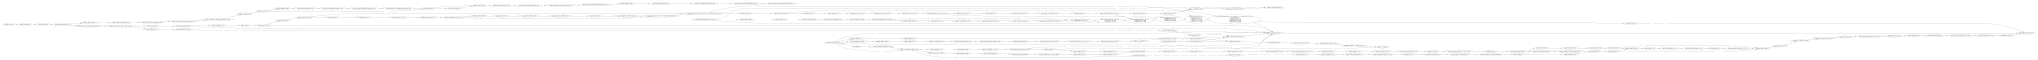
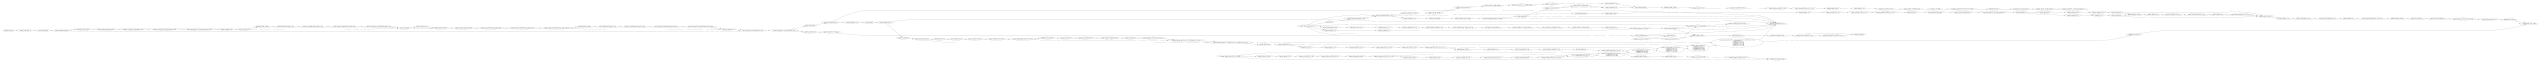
  digraph {
    fontname=Roboto
    rankdir=LR
    node [fontname=Roboto]
    edge [fontname=Roboto]
    n1 [label="(<operator>.assignment,v5 = a5)"]
    n2 [label="(<operator>.and,a5 & 0x980)"]
    n3 [label="(<operator>.notEquals,(a5 & 0x980) != 0)"]
    n4 [label="(UNKNOWN,_QWORD *,_QWORD *)"]
    n5 [label="(cache_scan_free,cache_scan_preIncrement(a1, a2, a3, v5))"]
    n6 [label="(<operator>.addition,dnsmasq_daemon + 456)"]
    n7 [label="(<operator>.assignment,v10 = cache_scan_free(a1, a2, a3, v5))"]
    n8 [label="(<operator>.assignment,v8 = *(_QWORD *)(dnsmasq_daemon + 456))"]
    n9 [label="(<operator>.assignment,v9 = a4)"]
    n10 [label="(<operator>.lessThan,v8 < a4)"]
    n11 [label="(<operator>.indirection,*(_QWORD *)(dnsmasq_daemon + 456))"]
    n12 [label="(<operator>.cast,(_QWORD *)(dnsmasq_daemon + 456))"]
    n13 [label="(UNKNOWN,_QWORD *,_QWORD *)"]
    n14 [label="(<operator>.logicalNot,!v8)"]
    n15 [label="(<operator>.addition,dnsmasq_daemon + 456)"]
    n16 [label="(<operator>.assignment,v9 = a4)"]
    n17 [label="(UNKNOWN,_QWORD *,_QWORD *)"]
    n18 [label="(<operator>.assignment,v9 = *(_QWORD *)(dnsmasq_daemon + 456))"]
    n19 [label="(<operator>.indirection,*(_QWORD *)(dnsmasq_daemon + 456))"]
    n20 [label="(<operator>.cast,(_QWORD *)(dnsmasq_daemon + 456))"]
    n21 [label="(<operator>.addition,dnsmasq_daemon + 448)"]
    n22 [label="(<operator>.greaterThan,*(_QWORD *)(dnsmasq_daemon + 448) > v9)"]
    n23 [label="(UNKNOWN,_QWORD *,_QWORD *)"]
+   n24 [label="(<operator>.assignment,a4 = v9)"]
    n25 [label="(<operator>.addition,dnsmasq_daemon + 448)"]
    n26 [label="(<operator>.indirection,*(_QWORD *)(dnsmasq_daemon + 448))"]
    n27 [label="(<operator>.cast,(_QWORD *)(dnsmasq_daemon + 448))"]
    n28 [label="(<operator>.assignment,v9 = *(_QWORD *)(dnsmasq_daemon + 448))"]
    n29 [label="(<operator>.indirection,*(_QWORD *)(dnsmasq_daemon + 448))"]
    n30 [label="(<operator>.cast,(_QWORD *)(dnsmasq_daemon + 448))"]
    n31 [label="(<operator>.and,v5 & 0x180)"]
    n32 [label="(<operator>.assignment,v21 = v5)"]
    n33 [label="(<operator>.equals,(v5 & 0x180) == 0)"]
    n34 [label="(<operator>.assignment,v11 = cache_tail)"]
    n35 [label="(<operator>.assignment,v11 = v10)"]
    n36 [label="(<operator>.assignment,insert_error = 1)"]
    n37 [label="(<operator>.and,v5 & 8)"]
    n38 [label="(OWORD_RETURN,__int64 __fastcall)"]
    n39 [label="(<operator>.equals,(v5 & 8) == 0)"]
    n40 [label="(<operator>.and,v5 & 0x80u)"]
    n41 [label="(<operator>.equals,(v5 & 0x80u) == 0)"]
    n42 [label="(<operator>.logicalAnd,((v5 & 0x80u) == 0 || *(char *)(v10 + 52) >= 0 || *(_DWORD *)(v10 + 24) != *a2)\n      && ((v5 & 0x100) == 0\n       || (*(_BYTE *)(v10 + 53) & 1) == 0\n       || *(_DWORD *)(v10 + 24) != *a2\n       || *(_DWORD *)(v10 + 28) != a2[1]\n       || *(_DWORD *)(v10 + 32) != a2[2]\n       || *(_DWORD *)(v10 + 36) != a2[3]))"]
    n43 [label="(RETURN,return v11;,return v11;)"]
    n44 [label="(<operator>.logicalOr,(v5 & 0x80u) == 0 || *(char *)(v10 + 52) >= 0 || *(_DWORD *)(v10 + 24) != *a2)"]
    n45 [label="(<operator>.and,v5 & 0x100)"]
    n46 [label="(<operator>.equals,(v5 & 0x100) == 0)"]
    n47 [label="(UNKNOWN,char *,char *)"]
    n48 [label="(<operator>.addition,v10 + 52)"]
    n49 [label="(<operator>.logicalOr,*(char *)(v10 + 52) >= 0 || *(_DWORD *)(v10 + 24) != *a2)"]
    n50 [label="(<operator>.greaterEqualsThan,*(char *)(v10 + 52) >= 0)"]
    n51 [label="(UNKNOWN,_DWORD *,_DWORD *)"]
    n52 [label="(<operator>.addition,v10 + 24)"]
    n53 [label="(<operator>.indirection,*(char *)(v10 + 52))"]
    n54 [label="(<operator>.cast,(char *)(v10 + 52))"]
    n55 [label="(<operator>.notEquals,*(_DWORD *)(v10 + 24) != *a2)"]
    n56 [label="(<operator>.indirection,*(_DWORD *)(v10 + 24))"]
    n57 [label="(<operator>.indirection,*a2)"]
    n58 [label="(<operator>.cast,(_DWORD *)(v10 + 24))"]
    n59 [label="(<operator>.logicalOr,(v5 & 0x100) == 0\n       || (*(_BYTE *)(v10 + 53) & 1) == 0\n       || *(_DWORD *)(v10 + 24) != *a2\n       || *(_DWORD *)(v10 + 28) != a2[1]\n       || *(_DWORD *)(v10 + 32) != a2[2]\n       || *(_DWORD *)(v10 + 36) != a2[3])"]
    n60 [label="(UNKNOWN,_BYTE *,_BYTE *)"]
    n61 [label="(<operator>.addition,v10 + 53)"]
    n62 [label="(<operator>.logicalOr,(*(_BYTE *)(v10 + 53) & 1) == 0\n       || *(_DWORD *)(v10 + 24) != *a2\n       || *(_DWORD *)(v10 + 28) != a2[1]\n       || *(_DWORD *)(v10 + 32) != a2[2]\n       || *(_DWORD *)(v10 + 36) != a2[3])"]
    n63 [label="(<operator>.equals,(*(_BYTE *)(v10 + 53) & 1) == 0)"]
    n64 [label="(UNKNOWN,_DWORD *,_DWORD *)"]
    n65 [label="(<operator>.addition,v10 + 24)"]
    n66 [label="(<operator>.and,*(_BYTE *)(v10 + 53) & 1)"]
    n67 [label="(<operator>.indirection,*(_BYTE *)(v10 + 53))"]
    n68 [label="(<operator>.cast,(_BYTE *)(v10 + 53))"]
    n69 [label="(<operator>.logicalOr,*(_DWORD *)(v10 + 24) != *a2\n       || *(_DWORD *)(v10 + 28) != a2[1]\n       || *(_DWORD *)(v10 + 32) != a2[2]\n       || *(_DWORD *)(v10 + 36) != a2[3])"]
    n70 [label="(<operator>.notEquals,*(_DWORD *)(v10 + 24) != *a2)"]
    n71 [label="(UNKNOWN,_DWORD *,_DWORD *)"]
    n72 [label="(<operator>.addition,v10 + 28)"]
    n73 [label="(<operator>.indirection,*(_DWORD *)(v10 + 24))"]
    n74 [label="(<operator>.indirection,*a2)"]
    n75 [label="(<operator>.cast,(_DWORD *)(v10 + 24))"]
    n76 [label="(<operator>.logicalOr,*(_DWORD *)(v10 + 28) != a2[1]\n       || *(_DWORD *)(v10 + 32) != a2[2]\n       || *(_DWORD *)(v10 + 36) != a2[3])"]
    n77 [label="(<operator>.notEquals,*(_DWORD *)(v10 + 28) != a2[1])"]
    n78 [label="(UNKNOWN,_DWORD *,_DWORD *)"]
    n79 [label="(<operator>.indirectIndexAccess,a2[1])"]
    n80 [label="(<operator>.addition,v10 + 32)"]
    n81 [label="(<operator>.indirection,*(_DWORD *)(v10 + 28))"]
    n82 [label="(<operator>.cast,(_DWORD *)(v10 + 28))"]
    n83 [label="(<operator>.logicalOr,*(_DWORD *)(v10 + 32) != a2[2]\n       || *(_DWORD *)(v10 + 36) != a2[3])"]
    n84 [label="(<operator>.notEquals,*(_DWORD *)(v10 + 32) != a2[2])"]
    n85 [label="(UNKNOWN,_DWORD *,_DWORD *)"]
    n86 [label="(<operator>.addition,v10 + 36)"]
    n87 [label="(<operator>.indirection,*(_DWORD *)(v10 + 32))"]
    n88 [label="(<operator>.indirectIndexAccess,a2[2])"]
    n89 [label="(<operator>.cast,(_DWORD *)(v10 + 32))"]
    n90 [label="(<operator>.notEquals,*(_DWORD *)(v10 + 36) != a2[3])"]
    n91 [label="(<operator>.indirection,*(_DWORD *)(v10 + 36))"]
    n92 [label="(<operator>.indirectIndexAccess,a2[3])"]
    n93 [label="(<operator>.cast,(_DWORD *)(v10 + 36))"]
    n94 [label="(<operator>.logicalNot,!cache_tail)"]
    n95 [label="(<operator>.and,v5 & 4)"]
    n96 [label="(<operator>.assignment,v12 = v5 & 4)"]
    n97 [label="(<operator>.assignment,v13 = 0)"]
    n98 [label="(UNKNOWN,_WORD *,_WORD *)"]
    n99 [label="(<operator>.logicalNot,!cache_insert_warned)"]
    n100 [label="(<operator>.addition,v11 + 52)"]
+   n101 [label="(<operator>.assignment,cache_insert_warned = 1)"]
    n102 [label="(<operator>.assignment,v15 = *(_WORD *)(v11 + 52))"]
    n103 [label="(<operator>.and,v15 & 0xC)"]
    n104 [label="(<operator>.equals,(v15 & 0xC) == 0)"]
    n105 [label="(<operator>.indirection,*(_WORD *)(v11 + 52))"]
    n106 [label="(<operator>.cast,(_WORD *)(v11 + 52))"]
    n107 [label="(<operator>.logicalAnd,a1 && strlen(a1) >= 0x32)"]
    n108 [label="(tail,strlen(a1))"]
    n109 [label="(<operator>.indirectIndexAccess,v23[0])"]
    n110 [label="(<operator>.assignment,v13 = 0)"]
    n111 [label="(<operator>.assignment,v22 = big_free)"]
    n112 [label="(<operator>.assignment,v17 = v21)"]
    n113 [label="(cache_unlink,cache_unlink(v11))"]
    n114 [label="(<operator>.greaterEqualsThan,strlen(a1) >= 0x32)"]
    n115 [label="(UNKNOWN,_OWORD *,_OWORD *)"]
    n116 [label="(<operator>.assignment,v12 = 1)"]
    n117 [label="(UNKNOWN,_QWORD *,_QWORD *)"]
    n118 [label="(<operator>.and,v21 & 0x5000)"]
    n119 [label="(UNKNOWN,_WORD *,_WORD *)"]
    n120 [label="(<operator>.cast,(_QWORD *)big_free)"]
    n121 [label="(<operator>.assignment,big_free = *(_QWORD *)big_free)"]
    n122 [label="(<operator>.assignment,v16 = a2)"]
    n123 [label="(<operator>.assignment,v17 = v21)"]
    n124 [label="(<operator>.indirection,*(_QWORD *)big_free)"]
    n125 [label="(cache_unlink,cache_unlink(v11))"]
    n126 [label="(UNKNOWN,_QWORD *,_QWORD *)"]
    n127 [label="(<operator>.or,bignames_left | v21 & 0x5000)"]
    n128 [label="(<operator>.logicalNot,!(bignames_left | v21 & 0x5000))"]
    n129 [label="(<operator>.logicalNot,!v20)"]
    n130 [label="(<operator>.assignment,v22 = v20)"]
+   n131 [label="(<operator>.preDecrement,--bignames_left)"]
    n132 [label="(<operator>.assignment,v16 = a2)"]
    n133 [label="(<operator>.addition,v11 + 56)"]
    n134 [label="(<operator>.assignment,*(_QWORD *)(v11 + 56) = v22)"]
    n135 [label="(UNKNOWN,_WORD *,_WORD *)"]
    n136 [label="(<operator>.addition,v11 + 52)"]
    n137 [label="(<operator>.indirection,*(_QWORD *)(v11 + 56))"]
    n138 [label="(<operator>.cast,(_QWORD *)(v11 + 56))"]
    n139 [label="(<operator>.assignment,*(_WORD *)(v11 + 52) = v17 | 0x200)"]
    n140 [label="(UNKNOWN,char *,char *)"]
    n141 [label="(cache_get_name,cache_get_name(v11))"]
    n142 [label="(<operator>.indirection,*(_WORD *)(v11 + 52))"]
    n143 [label="(<operator>.or,v17 | 0x200)"]
    n144 [label="(<operator>.cast,(_WORD *)(v11 + 52))"]
    n145 [label="(<operator>.assignment,v18 = (char *)cache_get_name(v11))"]
    n146 [label="(strcpy,strcpy(v18, a1))"]
    n147 [label="(<operator>.logicalNot,!v16)"]
    n148 [label="(<operator>.cast,(char *)cache_get_name(v11))"]
    n149 [label="(<operator>.addition,v11 + 52)"]
    n150 [label="(<operator>.assignment,*(_WORD *)(v11 + 52) = v21)"]
    n151 [label="(UNKNOWN,char *,char *)"]
    n152 [label="(cache_get_name,cache_get_name(v11))"]
    n153 [label="(<operator>.indirection,*(_WORD *)(v11 + 52))"]
    n154 [label="(<operator>.cast,(_WORD *)(v11 + 52))"]
    n155 [label="(<operator>.assignment,v18 = (char *)cache_get_name(v11))"]
    n156 [label="(<operator>.logicalNot,!a1)"]
    n157 [label="(<operator>.indirection,*v18)"]
    n158 [label="(<operator>.assignment,v16 = a2)"]
    n159 [label="(<operator>.cast,(char *)cache_get_name(v11))"]
    n160 [label="(<operator>.assignment,*v18 = 0)"]
    n161 [label="(<operator>.assignment,v16 = a2)"]
    n162 [label="(<operator>.logicalNot,!a2)"]
    n163 [label="(UNKNOWN,_QWORD *,_QWORD *)"]
    n164 [label="(UNKNOWN,_OWORD *,_OWORD *)"]
    n165 [label="(<operator>.addition,v11 + 40)"]
    n166 [label="(<operator>.addition,v11 + 24)"]
    n167 [label="(<operator>.assignment,*(_QWORD *)(v11 + 40) = a3 + a4)"]
    n168 [label="(UNKNOWN,_QWORD *,_QWORD *)"]
    n169 [label="(<operator>.cast,(_QWORD *)v11)"]
    n170 [label="(<operator>.indirection,*(_QWORD *)(v11 + 40))"]
    n171 [label="(<operator>.addition,a3 + a4)"]
    n172 [label="(<operator>.cast,(_QWORD *)(v11 + 40))"]
    n173 [label="(<operator>.assignment,*(_QWORD *)v11 = new_chain)"]
    n174 [label="(<operator>.assignment,new_chain = v11)"]
    n175 [label="(RETURN,return v11;,return v11;)"]
    n176 [label="(<operator>.indirection,*(_QWORD *)v11)"]
    n177 [label="(<operator>.assignment,*(_OWORD *)(v11 + 24) = *v16)"]
    n178 [label="(<operator>.indirection,*(_OWORD *)(v11 + 24))"]
    n179 [label="(<operator>.indirection,*v16)"]
    n180 [label="(<operator>.cast,(_OWORD *)(v11 + 24))"]
    n181 [label="(<operator>.assignment,v23[0] = *(_OWORD *)(v11 + 24))"]
    n182 [label="(cache_get_name,cache_get_name(v11))"]
    n183 [label="(<operator>.assignment,v14 = cache_get_name(v11))"]
    n184 [label="(<operator>.addition,v11 + 24)"]
    n185 [label="(<operator>.indirection,*(_OWORD *)(v11 + 24))"]
    n186 [label="(<operator>.cast,(_OWORD *)(v11 + 24))"]
    n187 [label="(cache_scan_free,cache_scan_free(v14, v23, a3, v15))"]
    n188 [label="(<operator>.preIncrement,++cache_live_freed)"]
    n189 [label="(<operator>.assignment,v13 = 1)"]
    n190 [label="(<operator>.assignment,v11 = cache_tail)"]
    n191 [label="(<operator>.logicalNot,!cache_tail)"]
    n192 [label="(METHOD,cache_insert)"]
    n1 -> n2
    n2 -> n3
    n3 -> n4
    n3 -> n5
    n4 -> n6
    n5 -> n7
    n6 -> n12
    n7 -> n31
    n7 -> n32
    n8 -> n9
    n9 -> n10
    n10 -> n13
    n10 -> n14
    n11 -> n8
    n12 -> n11
    n13 -> n15
    n14 -> n16
    n14 -> n17
    n15 -> n20
    n16 -> n17
    n17 -> n21
    n18 -> n14
    n19 -> n18
    n20 -> n19
    n21 -> n27
    n22 -> n23
+   n22 -> n24
    n23 -> n25
+   n24 -> n5
    n25 -> n30
    n26 -> n22
    n27 -> n26
+   n28 -> n24
    n29 -> n28
    n30 -> n29
    n31 -> n33
    n32 -> n34
    n33 -> n35
    n33 -> n36
    n34 -> n94
    n35 -> n37
    n36 -> n38
    n37 -> n39
    n39 -> n36
    n39 -> n40
    n40 -> n41
    n41 -> n44
    n41 -> n47
    n42 -> n36
    n42 -> n43
    n43 -> n38
    n44 -> n42
    n44 -> n45
    n45 -> n46
    n46 -> n59
    n46 -> n60
    n47 -> n48
    n48 -> n54
    n49 -> n44
    n50 -> n49
    n50 -> n51
    n51 -> n52
    n52 -> n58
    n53 -> n50
    n54 -> n53
    n55 -> n49
    n56 -> n57
    n57 -> n55
    n58 -> n56
    n59 -> n42
    n60 -> n61
    n61 -> n68
    n62 -> n59
    n63 -> n62
    n63 -> n64
    n64 -> n65
    n65 -> n75
    n66 -> n63
    n67 -> n66
    n68 -> n67
    n69 -> n62
    n70 -> n69
    n70 -> n71
    n71 -> n72
    n72 -> n82
    n73 -> n74
    n74 -> n70
    n75 -> n73
    n76 -> n69
    n77 -> n76
    n77 -> n78
    n77 -> n79
    n78 -> n80
    n80 -> n89
    n81 -> n79
    n82 -> n81
    n83 -> n76
    n84 -> n83
    n84 -> n85
    n85 -> n86
    n86 -> n93
    n87 -> n88
    n88 -> n84
    n89 -> n87
    n90 -> n83
    n91 -> n92
    n92 -> n90
    n93 -> n91
    n94 -> n36
    n94 -> n95
    n96 -> n95
    n96 -> n97
    n97 -> n98
    n97 -> n99
    n98 -> n100
    n99 -> n36
+   n99 -> n101
    n100 -> n106
+   n101 -> n36
    n102 -> n103
    n103 -> n104
    n104 -> n99
    n104 -> n107
    n104 -> n108
    n104 -> n109
    n104 -> n110
    n105 -> n102
    n106 -> n105
    n107 -> n111
    n107 -> n112
    n107 -> n113
    n108 -> n114
    n109 -> n115
    n110 -> n116
    n111 -> n117
    n112 -> n118
    n113 -> n119
    n114 -> n107
    n115 -> n184
    n116 -> n190
    n117 -> n120
    n118 -> n127
    n119 -> n149
    n120 -> n124
    n121 -> n122
    n122 -> n123
    n123 -> n125
    n124 -> n121
    n125 -> n126
    n126 -> n133
    n127 -> n128
    n128 -> n36
    n128 -> n129
    n129 -> n36
    n129 -> n130
+   n130 -> n131
    n130 -> n132
+   n131 -> n132
    n132 -> n125
    n133 -> n138
    n134 -> n135
    n135 -> n136
    n136 -> n144
    n137 -> n134
    n138 -> n137
    n139 -> n140
    n140 -> n141
    n141 -> n148
    n142 -> n143
    n143 -> n139
    n144 -> n142
    n145 -> n146
    n146 -> n147
    n147 -> n163
    n147 -> n164
    n148 -> n145
    n149 -> n154
    n150 -> n151
    n151 -> n152
    n152 -> n159
    n153 -> n150
    n154 -> n153
    n155 -> n156
    n156 -> n157
    n156 -> n158
    n157 -> n160
    n158 -> n146
    n159 -> n155
    n160 -> n161
    n161 -> n162
    n162 -> n163
    n162 -> n164
    n163 -> n165
    n164 -> n166
    n165 -> n172
    n166 -> n180
    n167 -> n168
    n168 -> n169
    n169 -> n176
    n170 -> n171
    n171 -> n167
    n172 -> n170
    n173 -> n174
    n174 -> n175
    n175 -> n38
    n176 -> n173
    n177 -> n163
    n178 -> n179
    n179 -> n177
    n180 -> n178
    n181 -> n182
    n182 -> n183
    n183 -> n187
    n184 -> n186
    n185 -> n181
    n186 -> n185
    n187 -> n188
    n188 -> n189
    n189 -> n190
    n190 -> n191
    n191 -> n36
    n191 -> n98
    n191 -> n99
    n192 -> n1
  }
